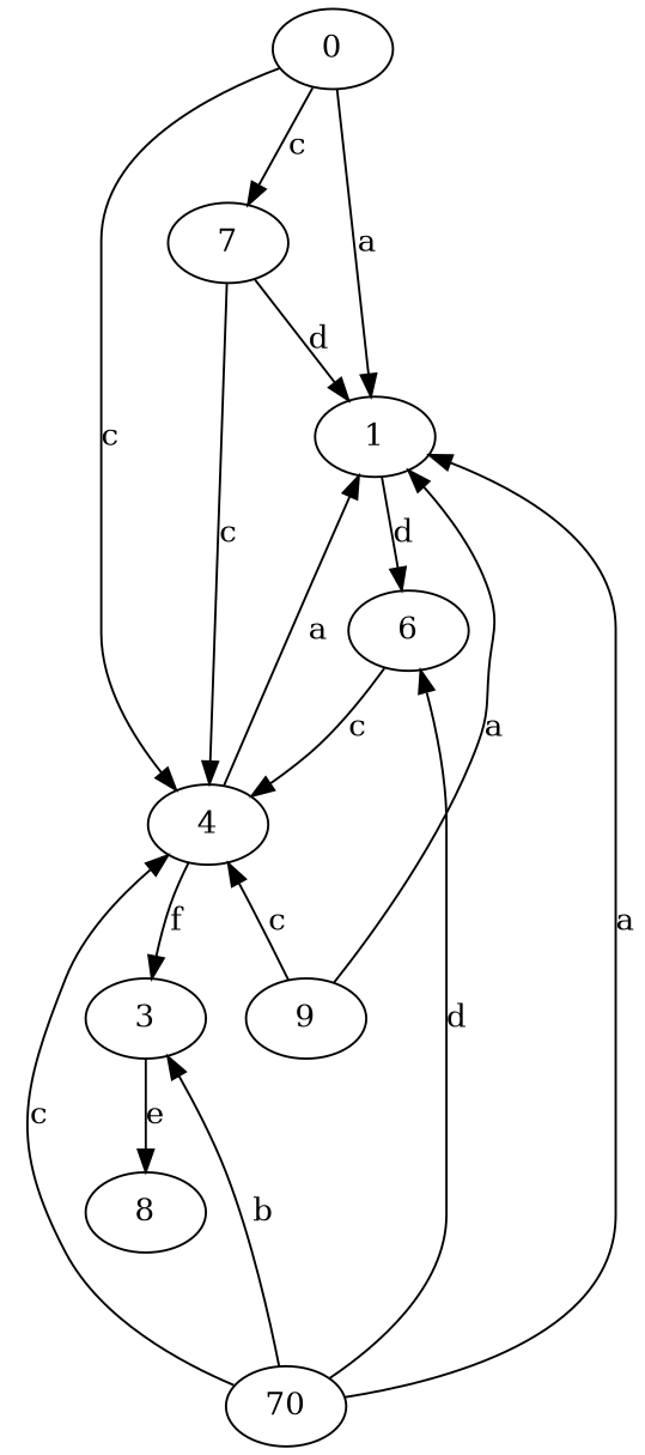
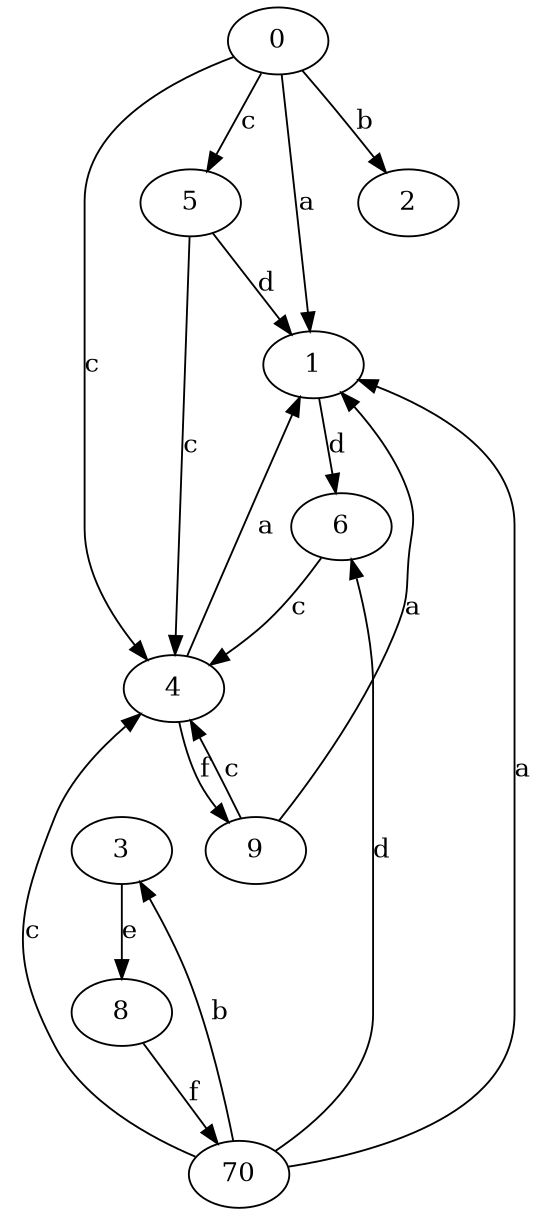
  strict digraph {
    1
    6
    4
    9
    3
    8
    n7 [label=70]
-   7
+   7 [label=5]
    0
+   2
    1 -> 6 [label=d]
    6 -> 4 [label=c]
    4 -> 1 [label=a]
-   4 -> 3 [label=f]
+   4 -> 9 [label=f]
    9 -> 1 [label=a]
    9 -> 4 [label=c]
    3 -> 8 [label=e]
+   8 -> n7 [label=f]
    n7 -> 1 [label=a]
    n7 -> 6 [label=d]
    n7 -> 4 [label=c]
    n7 -> 3 [label=b]
    7 -> 1 [label=d]
    7 -> 4 [label=c]
    0 -> 1 [label=a]
    0 -> 4 [label=c]
    0 -> 7 [label=c]
+   0 -> 2 [label=b]
  }
